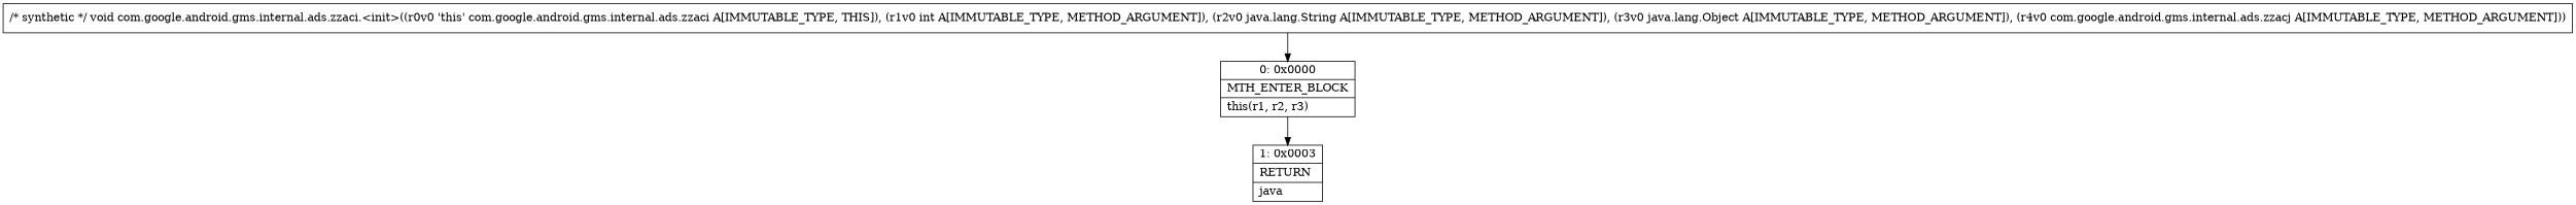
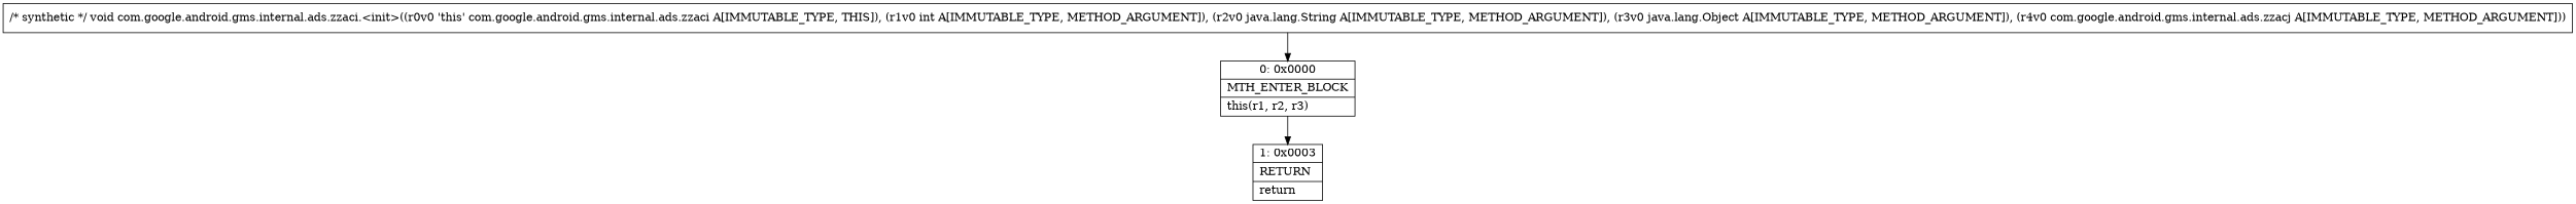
  digraph {
    node [shape=record]
    n1 [label="{0\:\ 0x0000|MTH_ENTER_BLOCK\l|this(r1, r2, r3)\l}"]
-   n2 [label="{1\:\ 0x0003|RETURN\l|java\l}"]
+   n2 [label="{1\:\ 0x0003|RETURN\l|return\l}"]
    n3 [label="{\/* synthetic *\/ void com.google.android.gms.internal.ads.zzaci.\<init\>((r0v0 'this' com.google.android.gms.internal.ads.zzaci A[IMMUTABLE_TYPE, THIS]), (r1v0 int A[IMMUTABLE_TYPE, METHOD_ARGUMENT]), (r2v0 java.lang.String A[IMMUTABLE_TYPE, METHOD_ARGUMENT]), (r3v0 java.lang.Object A[IMMUTABLE_TYPE, METHOD_ARGUMENT]), (r4v0 com.google.android.gms.internal.ads.zzacj A[IMMUTABLE_TYPE, METHOD_ARGUMENT])) }"]
    n1 -> n2
    n3 -> n1
  }
